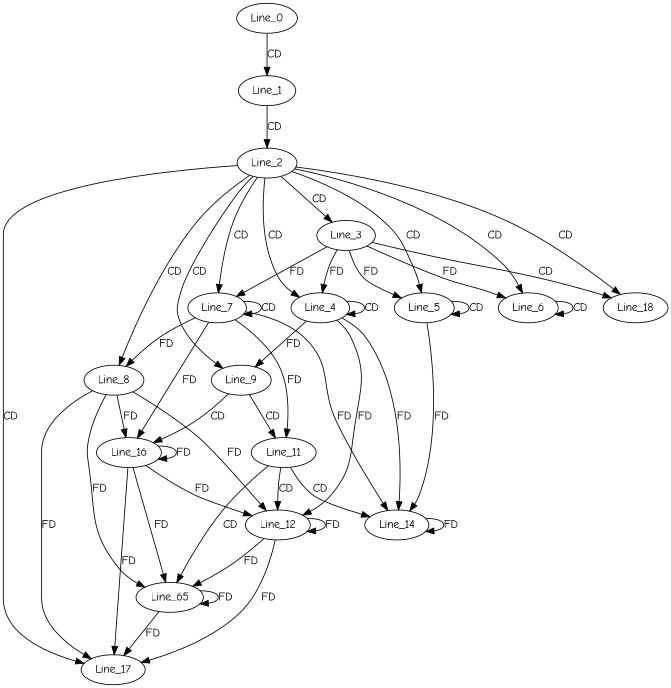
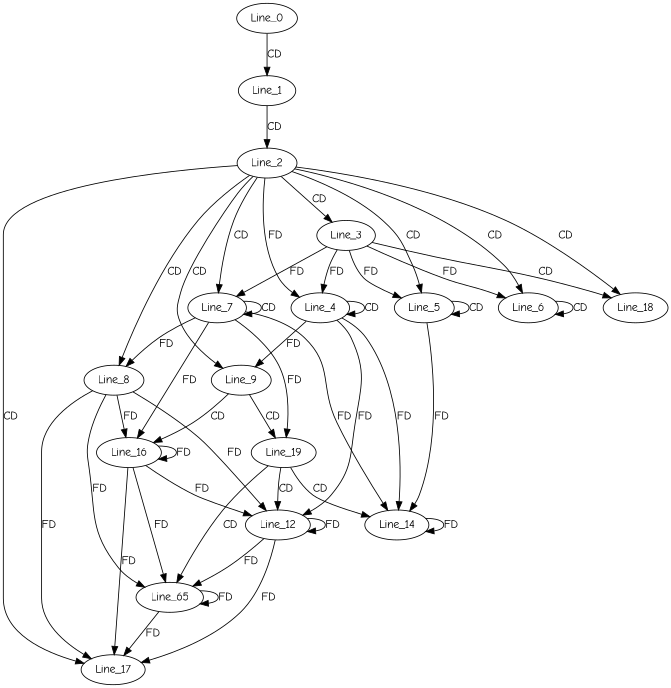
  digraph {
    fontname="Comic Neue"
    node [fontname="Comic Neue"]
    edge [fontname="Comic Neue"]
    Line_0
    Line_1
    Line_2
    Line_3
    Line_4
    Line_5
    Line_6
    Line_7
    Line_8
    Line_9
    Line_17
    Line_18
    Line_12
    Line_14
    n15 [label=Line_16]
-   Line_11
+   Line_11 [label=Line_19]
    n17 [label=Line_65]
    Line_0 -> Line_1 [label=CD]
    Line_1 -> Line_2 [label=CD]
    Line_2 -> Line_3 [label=CD]
-   Line_2 -> Line_4 [label=CD]
+   Line_2 -> Line_4 [label=FD]
    Line_2 -> Line_5 [label=CD]
    Line_2 -> Line_6 [label=CD]
    Line_2 -> Line_7 [label=CD]
    Line_2 -> Line_8 [label=CD]
    Line_2 -> Line_9 [label=CD]
    Line_2 -> Line_17 [label=CD]
    Line_2 -> Line_18 [label=CD]
    Line_3 -> Line_4 [label=FD]
    Line_3 -> Line_5 [label=FD]
    Line_3 -> Line_6 [label=FD]
    Line_3 -> Line_7 [label=FD]
    Line_3 -> Line_18 [label=CD]
    Line_4 -> Line_4 [label=CD]
    Line_4 -> Line_9 [label=FD]
    Line_4 -> Line_12 [label=FD]
    Line_4 -> Line_14 [label=FD]
    Line_5 -> Line_5 [label=CD]
    Line_5 -> Line_14 [label=FD]
    Line_6 -> Line_6 [label=CD]
    Line_7 -> Line_7 [label=CD]
    Line_7 -> Line_8 [label=FD]
    Line_7 -> Line_14 [label=FD]
    Line_7 -> n15 [label=FD]
    Line_7 -> Line_11 [label=FD]
    Line_8 -> Line_17 [label=FD]
    Line_8 -> Line_12 [label=FD]
    Line_8 -> n15 [label=FD]
    Line_8 -> n17 [label=FD]
    Line_9 -> n15 [label=CD]
    Line_9 -> Line_11 [label=CD]
    Line_12 -> Line_17 [label=FD]
    Line_12 -> Line_12 [label=FD]
    Line_12 -> n17 [label=FD]
    Line_14 -> Line_14 [label=FD]
    n15 -> Line_17 [label=FD]
    n15 -> Line_12 [label=FD]
    n15 -> n15 [label=FD]
    n15 -> n17 [label=FD]
    Line_11 -> Line_12 [label=CD]
    Line_11 -> Line_14 [label=CD]
    Line_11 -> n17 [label=CD]
    n17 -> Line_17 [label=FD]
    n17 -> n17 [label=FD]
  }
